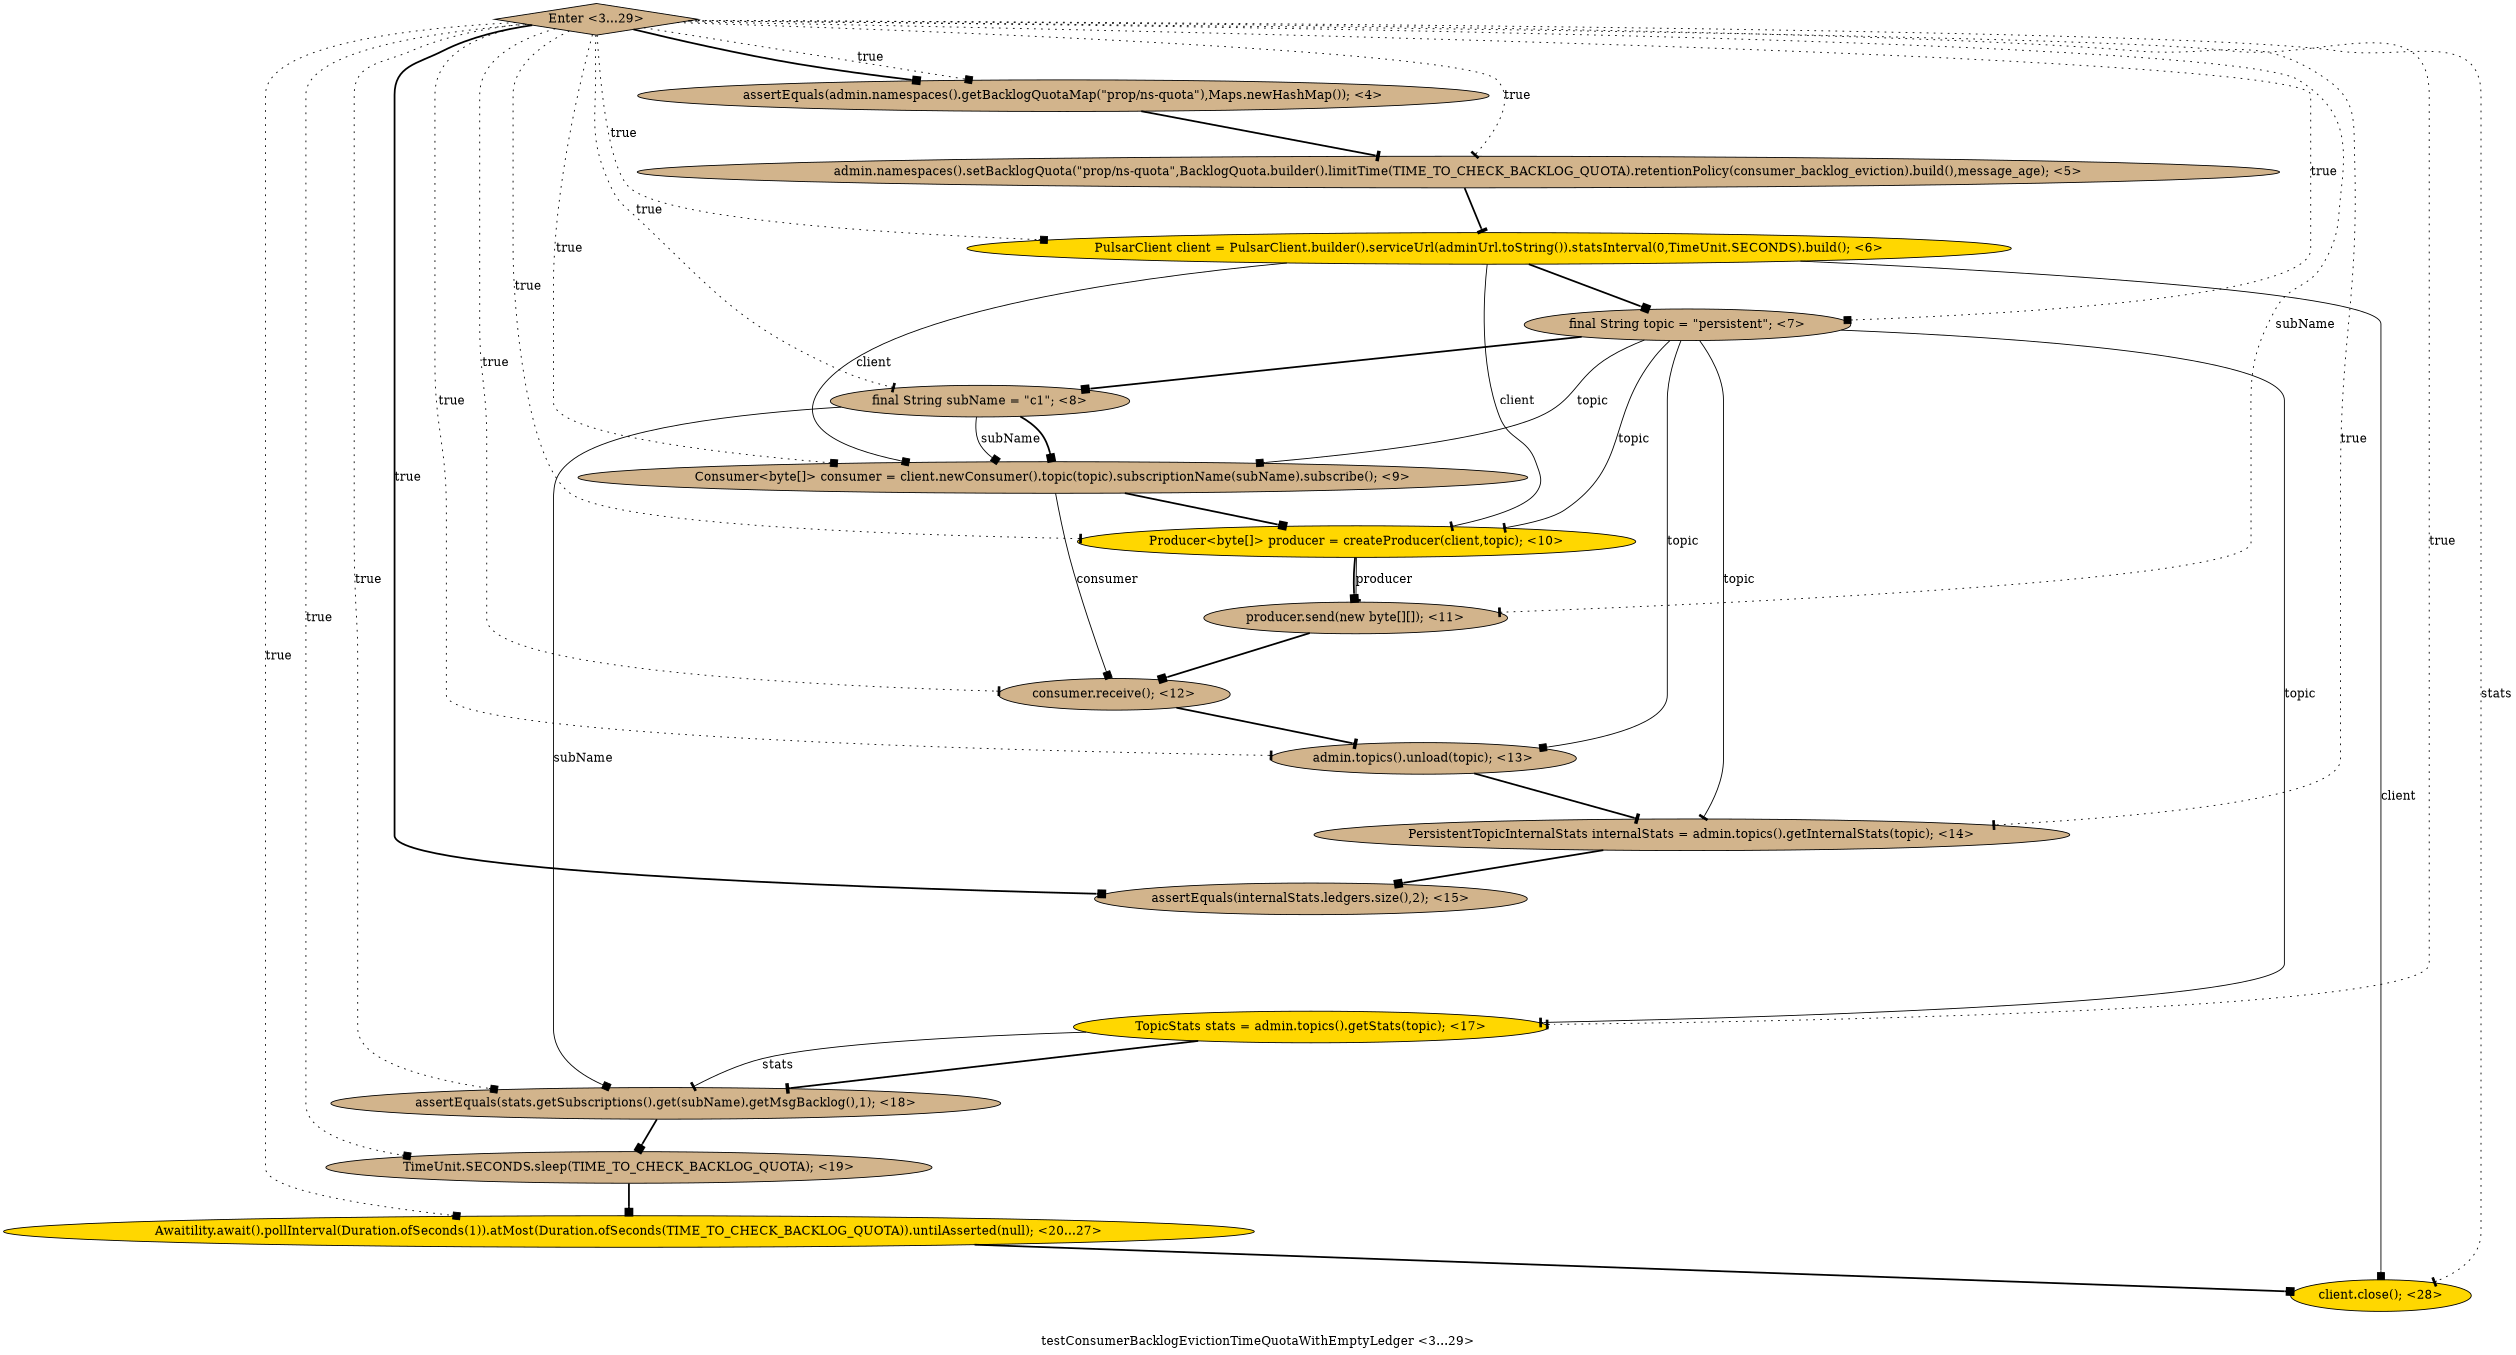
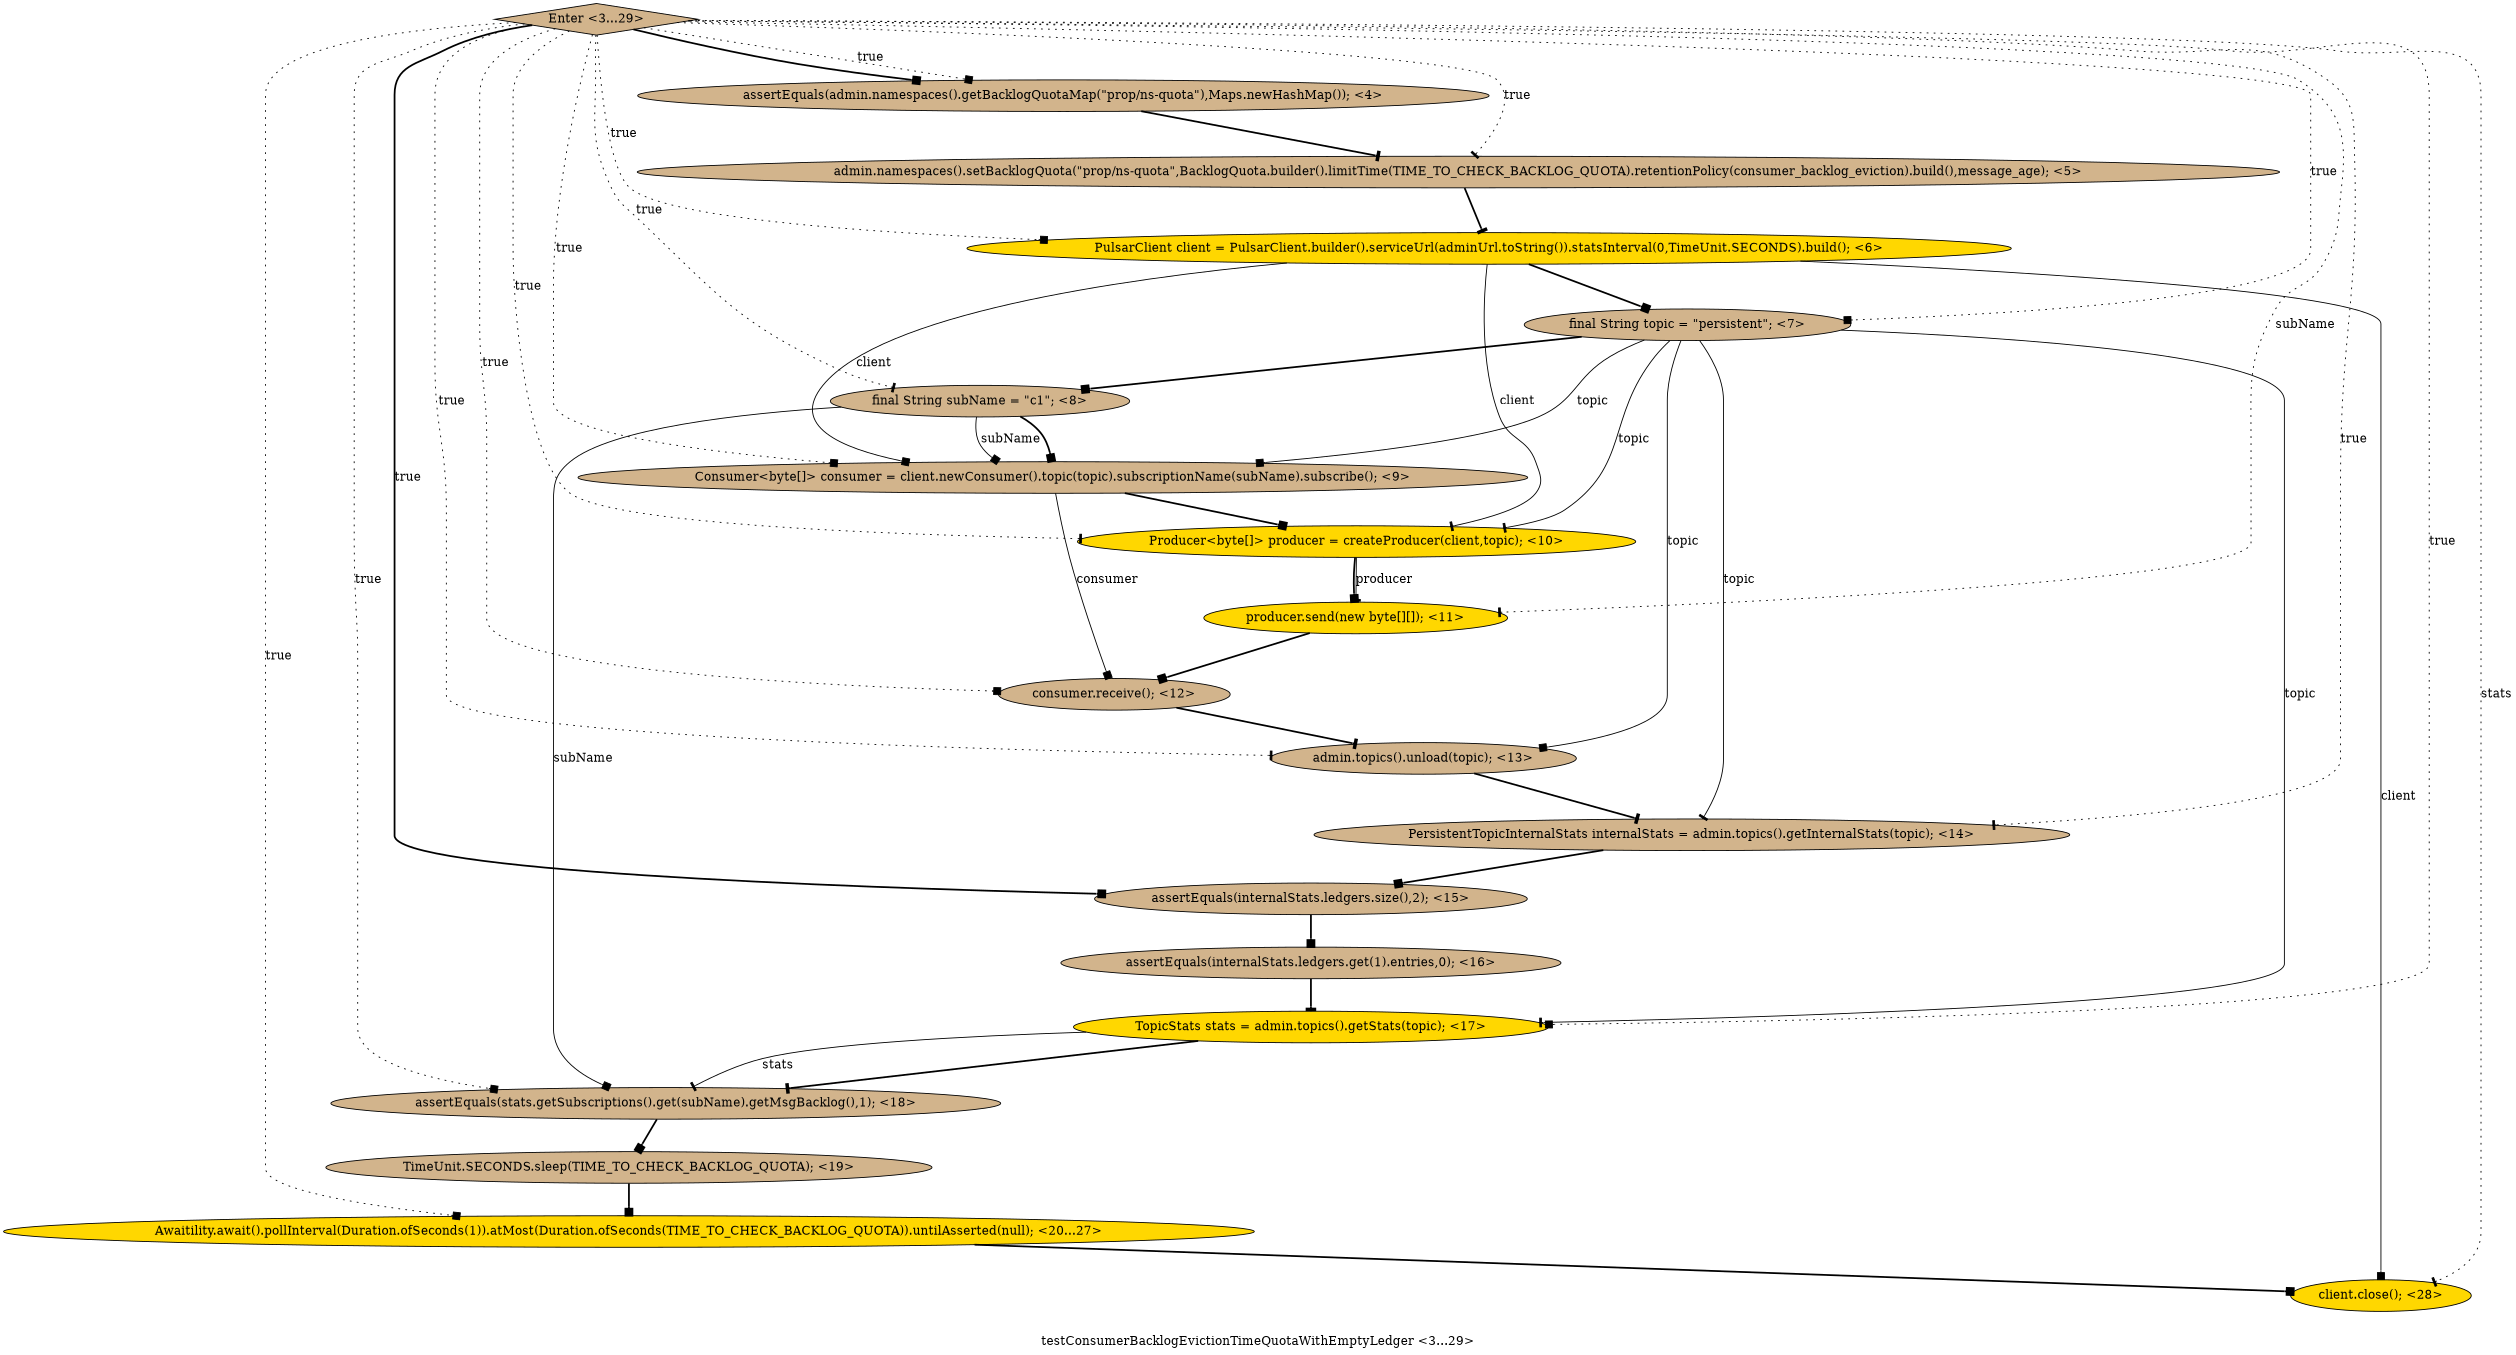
  digraph {
    label="testConsumerBacklogEvictionTimeQuotaWithEmptyLedger <3...29>"
    node [fillcolor=tan shape=ellipse style=filled]
    edge [arrowhead=box style=bold]
    n1 [label="TimeUnit.SECONDS.sleep(TIME_TO_CHECK_BACKLOG_QUOTA); <19>"]
    n2 [fillcolor=gold label="Awaitility.await().pollInterval(Duration.ofSeconds(1)).atMost(Duration.ofSeconds(TIME_TO_CHECK_BACKLOG_QUOTA)).untilAsserted(null); <20...27>"]
    n3 [fillcolor=gold label="client.close(); <28>"]
    n4 [label="final String topic = \"persistent\"; <7>"]
    n5 [label="Consumer<byte[]> consumer = client.newConsumer().topic(topic).subscriptionName(subName).subscribe(); <9>"]
    n6 [label="admin.topics().unload(topic); <13>"]
    n7 [fillcolor=gold label="Producer<byte[]> producer = createProducer(client,topic); <10>"]
    n8 [fillcolor=gold label="TopicStats stats = admin.topics().getStats(topic); <17>"]
    n9 [label="PersistentTopicInternalStats internalStats = admin.topics().getInternalStats(topic); <14>"]
    n10 [label="final String subName = \"c1\"; <8>"]
    n11 [label="consumer.receive(); <12>"]
-   n12 [label="producer.send(new byte[][]); <11>"]
+   n12 [fillcolor=gold label="producer.send(new byte[][]); <11>"]
    n13 [label="assertEquals(stats.getSubscriptions().get(subName).getMsgBacklog(),1); <18>"]
    n14 [label="assertEquals(internalStats.ledgers.size(),2); <15>"]
    n15 [label="assertEquals(admin.namespaces().getBacklogQuotaMap(\"prop/ns-quota\"),Maps.newHashMap()); <4>"]
    n16 [label="admin.namespaces().setBacklogQuota(\"prop/ns-quota\",BacklogQuota.builder().limitTime(TIME_TO_CHECK_BACKLOG_QUOTA).retentionPolicy(consumer_backlog_eviction).build(),message_age); <5>"]
    n17 [fillcolor=gold label="PulsarClient client = PulsarClient.builder().serviceUrl(adminUrl.toString()).statsInterval(0,TimeUnit.SECONDS).build(); <6>"]
+   n18 [label="assertEquals(internalStats.ledgers.get(1).entries,0); <16>"]
    n19 [label="Enter <3...29>" shape=diamond]
    n1 -> n2
    n2 -> n3
    n4 -> n5 [label=topic style=solid]
    n4 -> n6 [label=topic style=solid]
    n4 -> n7 [arrowhead=tee label=topic style=solid]
    n4 -> n8 [arrowhead=tee label=topic style=solid]
    n4 -> n9 [arrowhead=tee label=topic style=solid]
    n4 -> n10
    n5 -> n7
    n5 -> n11 [label=consumer style=solid]
    n6 -> n9 [arrowhead=tee]
    n7 -> n12 [arrowhead=tee label=producer style=solid]
    n7 -> n12
    n8 -> n13 [arrowhead=tee label=stats style=solid]
    n8 -> n13 [arrowhead=tee]
    n9 -> n14
    n10 -> n5 [label=subName style=solid]
    n10 -> n5
    n10 -> n13 [label=subName style=solid]
    n11 -> n6 [arrowhead=tee]
    n12 -> n11
    n13 -> n1
+   n14 -> n18
    n15 -> n16 [arrowhead=tee]
    n16 -> n17 [arrowhead=tee]
    n17 -> n3 [label=client style=solid]
    n17 -> n4
    n17 -> n5 [label=client style=solid]
    n17 -> n7 [arrowhead=tee label=client style=solid]
-   n19 -> n1 [label=true style=dotted]
+   n18 -> n8 [arrowhead=tee]
    n19 -> n2 [label=true style=dotted]
    n19 -> n3 [arrowhead=tee label=stats style=dotted]
    n19 -> n4 [label=true style=dotted]
    n19 -> n5 [label=true style=dotted]
    n19 -> n6 [arrowhead=tee label=true style=dotted]
    n19 -> n7 [arrowhead=tee label=true style=dotted]
-   n19 -> n8 [arrowhead=tee label=true style=dotted]
+   n19 -> n8 [label=true style=dotted]
    n19 -> n9 [arrowhead=tee label=true style=dotted]
    n19 -> n10 [arrowhead=tee label=true style=dotted]
-   n19 -> n11 [arrowhead=tee label=true style=dotted]
+   n19 -> n11 [label=true style=dotted]
    n19 -> n12 [arrowhead=tee label=subName style=dotted]
    n19 -> n13 [label=true style=dotted]
    n19 -> n14 [label=true]
    n19 -> n15 [label=true style=dotted]
    n19 -> n15
    n19 -> n16 [arrowhead=tee label=true style=dotted]
    n19 -> n17 [label=true style=dotted]
  }
